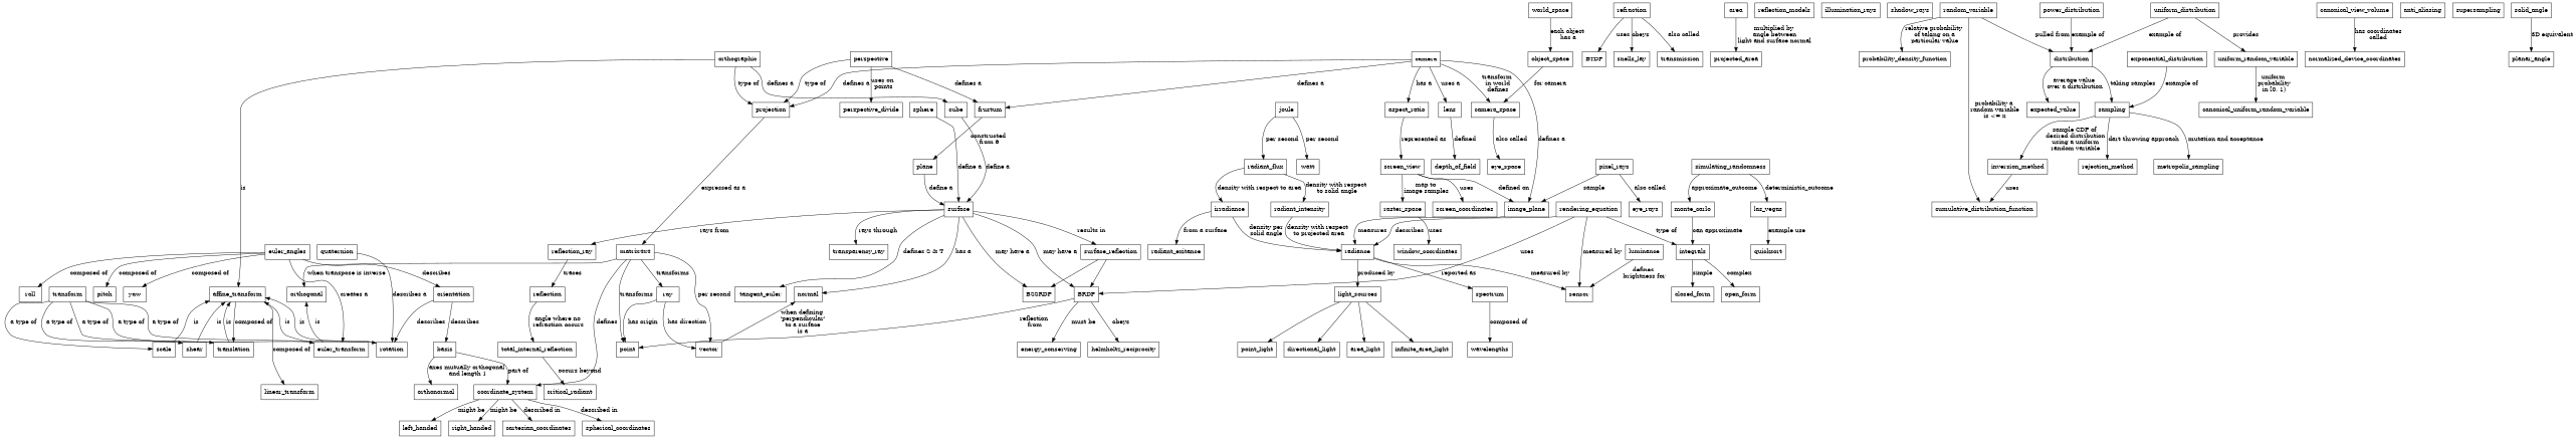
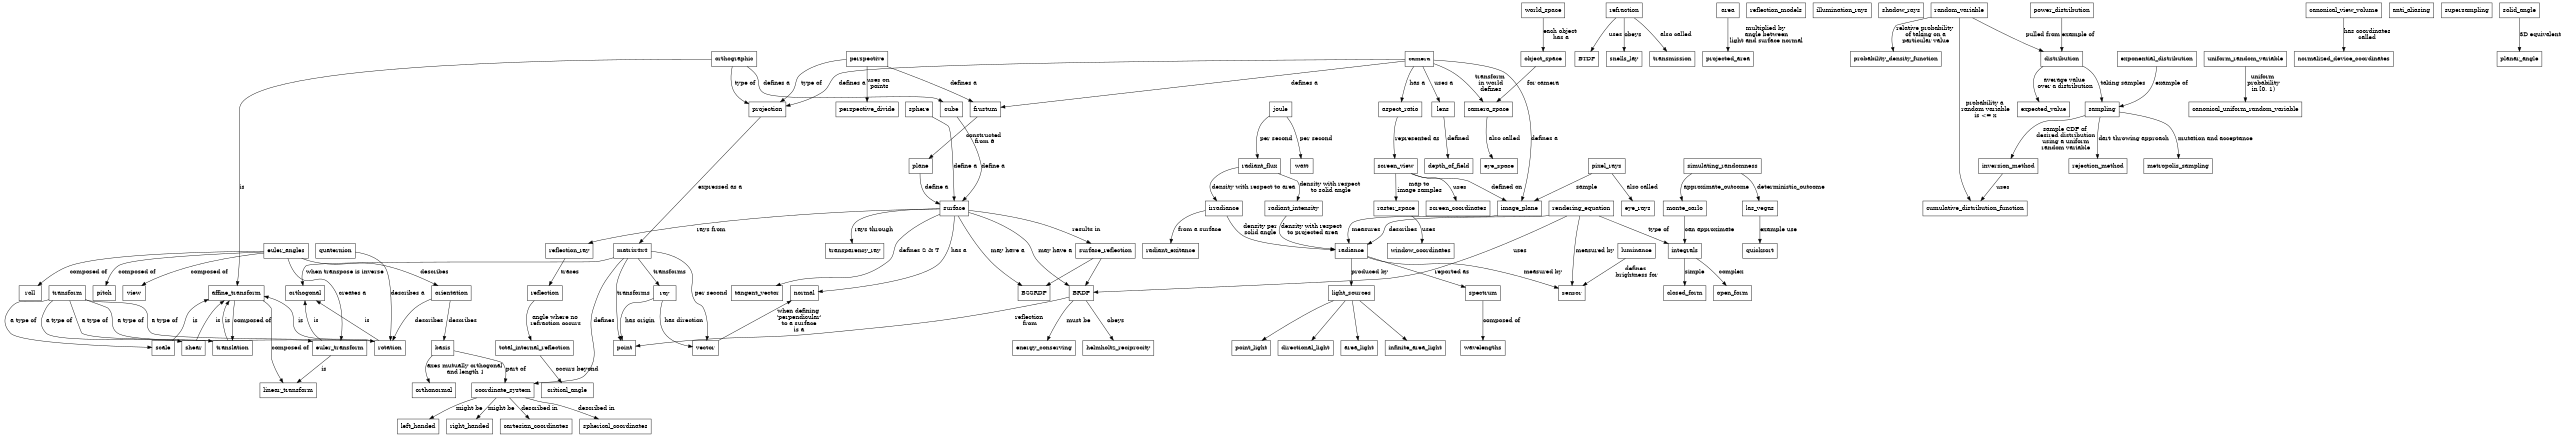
  digraph {
    rankdir=TB
    node [shape=box]
    edge [arrowhead=normal arrowtail=dot]
    BRDF
    BSSRDF
    orthographic
    perspective
    ray
    normal
-   tangent_vector [label=tangent_euler]
+   tangent_vector
    point
    vector
    matrix4x4
    affine_transform
    orthogonal
    rotation
    euler_transform
    scale
    shear
    translation
    linear_transform
    orientation
    basis
    quaternion
    euler_angles
    plane
    sphere
    cube
    frustum
    joule
    radiant_flux
    watt
    irradiance
    radiant_intensity
    radiance
    energy_conserving
    helmholtz_reciprocity
    projection
    perspective_divide
    coordinate_system
    orthonormal
    roll
    pitch
-   yaw
+   yaw [label=view]
    surface
    radiant_exitance
    spectrum
    sensor
    light_sources
    left_handed
    right_handed
    cartesian_coordinates
    spherical_coordinates
    transform
    surface_reflection
    reflection_ray
    transparency_ray
    reflection
    total_internal_reflection
    refraction
    BTDF
    snells_lay
    transmission
    wavelengths
    area
    projected_area
    point_light
    directional_light
    area_light
    infinite_area_light
    luminance
-   critical_angle [label=critical_radiant]
+   critical_angle
    reflection_models
    pixel_rays
    image_plane
    eye_rays
    illumination_rays
    shadow_rays
    camera
    aspect_ratio
    lens
    camera_space
    n80 [label=screen_view]
    depth_of_field
    eye_space
    screen_coordinates
    raster_space
    window_coordinates
    world_space
    object_space
    simulating_randomness
    las_vegas
    monte_carlo
    quicksort
    integrals
    closed_form
    open_form
    rendering_equation
    random_variable
    probability_density_function
    cumulative_distribution_function
    distribution
    expected_value
    sampling
    metropolis_sampling
    inversion_method
    rejection_method
    uniform_random_variable
    canonical_uniform_random_variable
-   uniform_distribution
    power_distribution
    exponential_distribution
    canonical_view_volume
    normalized_device_coordinates
    anti_aliasing
    supersampling
    solid_angle
    planar_angle
    subgraph sub_1 {
      rank=same
      BRDF
      BSSRDF
    }
    subgraph sub_2 {
      rank=same
      orthographic
      perspective
    }
    subgraph cluster_3 {
      style=invis
      matrix4x4
      subgraph sub_4 {
        rank=same
        style=invis
        ray
        normal
        tangent_vector
      }
      subgraph sub_5 {
        rank=same
        style=invis
        point
        vector
      }
    }
    subgraph cluster_6 {
      style=invis
      linear_transform
      subgraph sub_7 {
        rank=same
        style=invis
        affine_transform
        orthogonal
      }
      subgraph sub_8 {
        rank=same
        style=invis
        rotation
        euler_transform
        scale
        shear
        translation
      }
    }
    subgraph cluster_9 {
      style=invis
      orientation
      basis
    }
    subgraph cluster_10 {
      style=invis
      subgraph sub_11 {
        rank=same
        style=invis
        quaternion
        euler_angles
      }
    }
    subgraph cluster_12 {
      style=invis
      plane
      sphere
      cube
      frustum
    }
    subgraph cluster_13 {
      style=invis
      joule
      radiant_flux
      watt
      irradiance
      radiant_intensity
      radiance
    }
    BRDF -> point [label="reflection\n from"]
    BRDF -> energy_conserving [label="must be"]
    BRDF -> helmholtz_reciprocity [label=obeys]
    orthographic -> affine_transform [label=is]
    orthographic -> cube [label="defines a"]
    orthographic -> projection [label="type of"]
    perspective -> frustum [label="defines a"]
    perspective -> projection [label="type of"]
    perspective -> perspective_divide [label="uses on\n points"]
    ray -> point [label="has origin"]
    ray -> vector [label="has direction"]
    vector -> normal [label="when defining\n 'perpendicular'\n to a surface\n is a"]
    matrix4x4 -> ray [label=transforms]
    matrix4x4 -> point [label=transforms]
    matrix4x4 -> vector [label="per second"]
    matrix4x4 -> orthogonal [label="when transpose is inverse"]
    matrix4x4 -> coordinate_system [label=defines]
    affine_transform -> translation [label="composed of"]
    affine_transform -> linear_transform [label="composed of"]
    rotation -> affine_transform [label=is]
-   euler_transform -> affine_transform [label=is]
+   rotation -> orthogonal [label=is]
+   euler_transform -> linear_transform [label=is]
    euler_transform -> orthogonal [label=is]
    scale -> affine_transform [label=is]
    shear -> affine_transform [label=is]
    translation -> affine_transform [label=is]
    orientation -> rotation [label=describes]
    orientation -> basis [label=describes]
    basis -> coordinate_system [label="part of"]
    basis -> orthonormal [label="axes mutually orthogonal\n and length 1"]
    quaternion -> rotation [label="describes a"]
    euler_angles -> euler_transform [label="creates a"]
    euler_angles -> orientation [label=describes]
    euler_angles -> roll [label="composed of"]
    euler_angles -> pitch [label="composed of"]
    euler_angles -> yaw [label="composed of"]
    plane -> surface [label="define a"]
    sphere -> surface [label="define a"]
    cube -> surface [label="define a"]
    frustum -> plane [label="constructed\n from 6"]
    joule -> radiant_flux [label="per second"]
    joule -> watt [label="per second"]
    radiant_flux -> irradiance [label="density with respect to area"]
    radiant_flux -> radiant_intensity [label="density with respect\n to solid angle"]
    irradiance -> radiance [label="density per\nsolid angle"]
    irradiance -> radiant_exitance [label="from a surface"]
    radiant_intensity -> radiance [label="density with respect\n to projected area"]
    radiance -> spectrum [label="reported as"]
    radiance -> sensor [label="measured by"]
    radiance -> light_sources [label="produced by"]
    projection -> matrix4x4 [label="expressed as a"]
    coordinate_system -> left_handed [label="might be"]
    coordinate_system -> right_handed [label="might be"]
    coordinate_system -> cartesian_coordinates [label="described in"]
    coordinate_system -> spherical_coordinates [label="described in"]
    surface -> BRDF [label="may have a"]
    surface -> BSSRDF [label="may have a"]
    surface -> normal [label="has a"]
    surface -> tangent_vector [label="defines S & T"]
    surface -> surface_reflection [label="results in"]
    surface -> reflection_ray [label="rays from"]
    surface -> transparency_ray [label="rays through"]
    spectrum -> wavelengths [label="composed of"]
    light_sources -> point_light
    light_sources -> directional_light
    light_sources -> area_light
    light_sources -> infinite_area_light
    transform -> rotation [label="a type of"]
    transform -> euler_transform [label="a type of"]
    transform -> scale [label="a type of"]
    transform -> shear [label="a type of"]
    transform -> translation [label="a type of"]
    surface_reflection -> BRDF
    surface_reflection -> BSSRDF
    reflection_ray -> reflection [label=traces]
    reflection -> total_internal_reflection [label="angle where no\n refraction occurs"]
    total_internal_reflection -> critical_angle [label="occurs beyond"]
    refraction -> BTDF [label=uses]
    refraction -> snells_lay [label=obeys]
    refraction -> transmission [label="also called"]
    area -> projected_area [label="multiplied by\n angle between\n light and surface normal"]
    luminance -> sensor [label="defines\n brightness for"]
    pixel_rays -> image_plane [label=sample]
    pixel_rays -> eye_rays [label="also called"]
    image_plane -> radiance [label=measures]
    camera -> frustum [label="defines a"]
    camera -> projection [label="defines a"]
    camera -> image_plane [label="defines a"]
    camera -> aspect_ratio [label="has a"]
    camera -> lens [label="uses a"]
    camera -> camera_space [label="transform\n in world\n defines"]
    aspect_ratio -> n80 [label="represented as"]
    lens -> depth_of_field [label=defined]
    camera_space -> eye_space [label="also called"]
    n80 -> image_plane [label="defined on"]
    n80 -> screen_coordinates [label=uses]
    n80 -> raster_space [label="map to\n image samples"]
    raster_space -> window_coordinates [label=uses]
    world_space -> object_space [label="each object\n has a"]
    object_space -> camera_space [label="for camera"]
    simulating_randomness -> las_vegas [label=deterministic_outcome]
    simulating_randomness -> monte_carlo [label=approximate_outcome]
    las_vegas -> quicksort [label="example use"]
    monte_carlo -> integrals [label="can approximate"]
    integrals -> closed_form [label=simple]
    integrals -> open_form [label=complex]
    rendering_equation -> BRDF [label=uses]
    rendering_equation -> radiance [label=describes]
    rendering_equation -> sensor [label="measured by"]
    rendering_equation -> integrals [label="type of"]
    random_variable -> probability_density_function [label="relative probability\n of taking on a\n particular value"]
    random_variable -> cumulative_distribution_function [label="probability a\n random variable\n is <= x"]
    random_variable -> distribution [label="pulled from"]
    distribution -> expected_value [label="average value\n over a distribution"]
    distribution -> sampling [label="taking samples"]
    sampling -> metropolis_sampling [label="mutation and acceptance"]
    sampling -> inversion_method [label="sample CDF of\n desired distribution\n using a uniform\n random variable"]
    sampling -> rejection_method [label="dart throwing approach"]
    inversion_method -> cumulative_distribution_function [label=uses]
    uniform_random_variable -> canonical_uniform_random_variable [label="uniform\n probability\n in [0, 1)"]
-   uniform_distribution -> distribution [label="example of"]
-   uniform_distribution -> uniform_random_variable [label=provides]
    power_distribution -> distribution [label="example of"]
    exponential_distribution -> sampling [label="example of"]
    canonical_view_volume -> normalized_device_coordinates [label="has coordinates\n called "]
    solid_angle -> planar_angle [label="3D equivalent"]
  }
